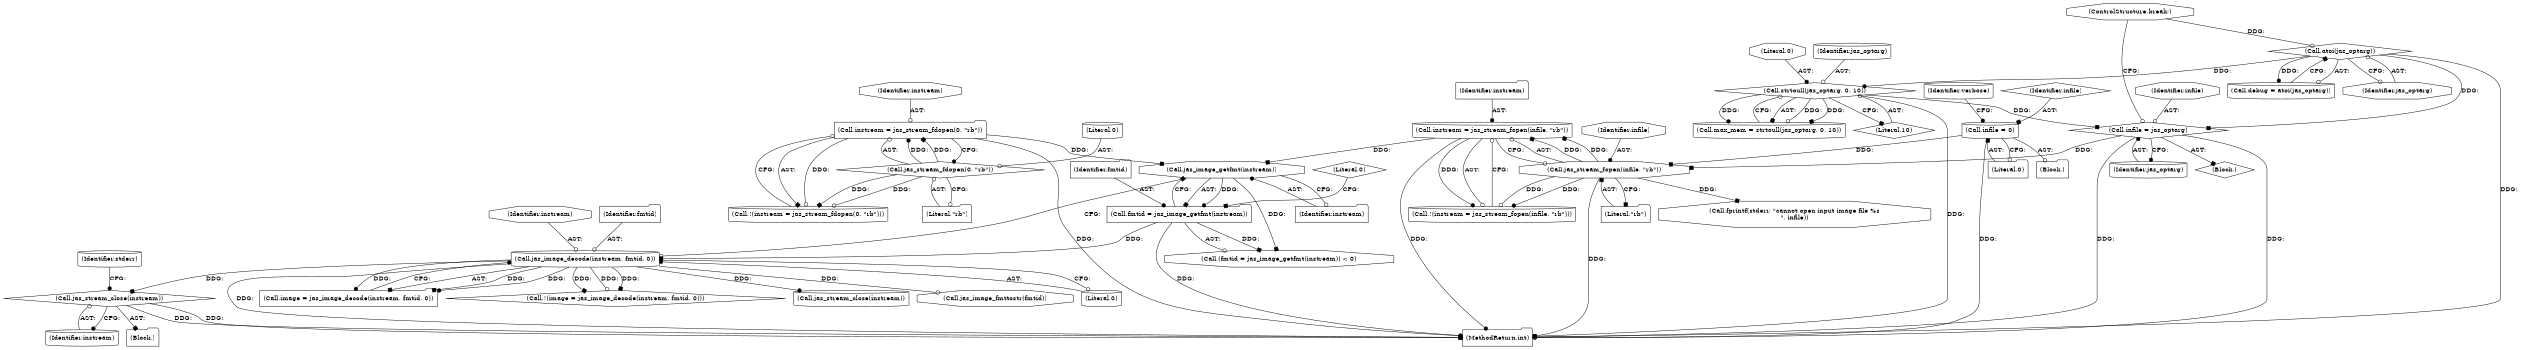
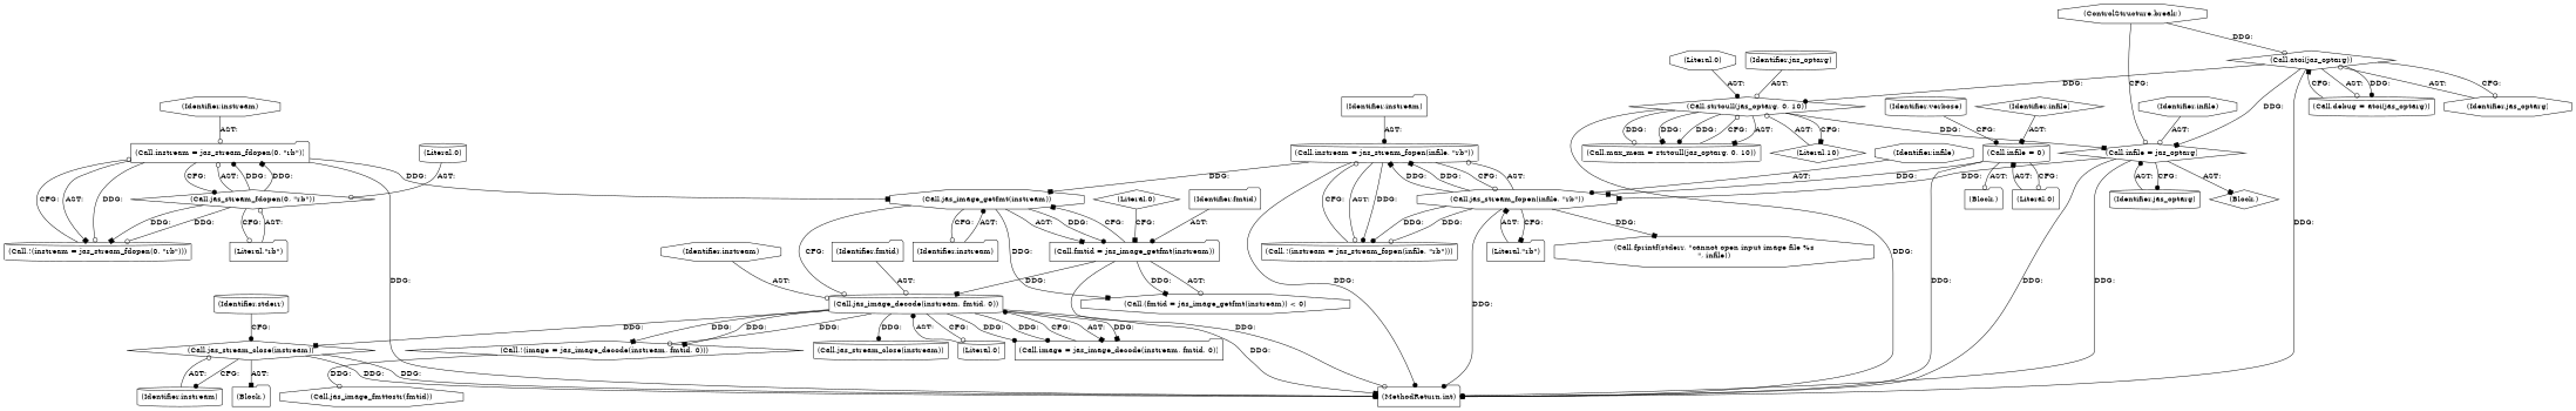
  digraph {
    node [shape=cylinder]
    edge [arrowhead=odot]
    n1 [label="(Call,jas_stream_close(instream))" shape=diamond]
    n2 [label="(Identifier,instream)"]
    n3 [label="(MethodReturn,int)" shape=folder]
    n4 [label="(Block,)" shape=folder]
    n5 [label="(Call,jas_image_decode(instream, fmtid, 0))"]
    n6 [label="(Literal,0)"]
    n7 [label="(Call,image = jas_image_decode(instream, fmtid, 0))" shape=folder]
    n8 [label="(Call,!(image = jas_image_decode(instream, fmtid, 0)))" shape=diamond]
    n9 [label="(Call,jas_stream_close(instream))"]
    n10 [label="(Call,jas_image_fmttostr(fmtid))" shape=octagon]
    n11 [label="(Call,jas_image_getfmt(instream))" shape=octagon]
    n12 [label="(Call,fmtid = jas_image_getfmt(instream))" shape=folder]
    n13 [label="(Call,(fmtid = jas_image_getfmt(instream)) < 0)" shape=octagon]
    n14 [label="(Identifier,instream)" shape=folder]
    n15 [label="(Call,instream = jas_stream_fdopen(0, \"rb\"))" shape=folder]
    n16 [label="(Call,jas_stream_fdopen(0, \"rb\"))" shape=diamond]
    n17 [label="(Call,!(instream = jas_stream_fdopen(0, \"rb\")))"]
    n18 [label="(Literal,\"rb\")" shape=folder]
    n19 [label="(Call,instream = jas_stream_fopen(infile, \"rb\"))"]
    n20 [label="(Call,jas_stream_fopen(infile, \"rb\"))" shape=octagon]
    n21 [label="(Call,!(instream = jas_stream_fopen(infile, \"rb\")))"]
    n22 [label="(Literal,\"rb\")" shape=folder]
    n23 [label="(Call,fprintf(stderr, \"cannot open input image file %s\n\", infile))" shape=octagon]
    n24 [label="(Call,infile = 0)"]
    n25 [label="(Block,)" shape=folder]
    n26 [label="(Literal,0)" shape=folder]
    n27 [label="(Call,infile = jas_optarg)" shape=diamond]
    n28 [label="(Identifier,jas_optarg)"]
    n29 [label="(Block,)" shape=diamond]
    n30 [label="(Call,strtoull(jas_optarg, 0, 10))" shape=diamond]
    n31 [label="(Call,max_mem = strtoull(jas_optarg, 0, 10))"]
    n32 [label="(Literal,10)" shape=diamond]
    n33 [label="(Call,atoi(jas_optarg))" shape=diamond]
    n34 [label="(Call,debug = atoi(jas_optarg))"]
    n35 [label="(Identifier,jas_optarg)" shape=octagon]
    n36 [label="(Literal,0)"]
    n37 [label="(Literal,0)" shape=octagon]
    n38 [label="(Identifier,fmtid)" shape=folder]
    n39 [label="(Literal,0)" shape=diamond]
    n40 [label="(ControlStructure,break;)" shape=octagon]
    n41 [label="(Identifier,instream)" shape=octagon]
    n42 [label="(Identifier,instream)" shape=folder]
    n43 [label="(Identifier,instream)" shape=octagon]
    n44 [label="(Identifier,infile)" shape=octagon]
    n45 [label="(Identifier,infile)" shape=octagon]
    n46 [label="(Identifier,fmtid)" shape=folder]
    n47 [label="(Identifier,infile)" shape=diamond]
    n48 [label="(Identifier,jas_optarg)"]
    n49 [label="(Identifier,verbose)"]
    n50 [label="(Identifier,stderr)"]
    n1 -> n2 [arrowhead=dot label="CFG: "]
    n1 -> n3 [arrowhead=box label="DDG: "]
    n1 -> n3 [arrowhead=box label="DDG: "]
    n1 -> n4 [arrowhead=box label="AST: "]
    n2 -> n1 [label="AST: "]
    n5 -> n1 [arrowhead=box label="DDG: "]
    n5 -> n3 [arrowhead=box label="DDG: "]
    n5 -> n6 [label="CFG: "]
    n5 -> n7 [arrowhead=box label="AST: "]
    n5 -> n7 [arrowhead=box label="DDG: "]
    n5 -> n7 [arrowhead=dot label="DDG: "]
    n5 -> n7 [arrowhead=dot label="DDG: "]
    n5 -> n8 [label="DDG: "]
    n5 -> n8 [arrowhead=box label="DDG: "]
    n5 -> n8 [arrowhead=box label="DDG: "]
    n5 -> n9 [arrowhead=dot label="DDG: "]
-   n5 -> n10 [label="DDG: "]
+   n8 -> n10 [label="DDG: "]
    n6 -> n5 [arrowhead=dot label="AST: "]
    n7 -> n5 [arrowhead=dot label="CFG: "]
    n11 -> n5 [label="CFG: "]
    n11 -> n12 [arrowhead=box label="AST: "]
    n11 -> n12 [arrowhead=dot label="DDG: "]
    n11 -> n13 [arrowhead=box label="DDG: "]
    n11 -> n14 [label="CFG: "]
    n12 -> n3 [label="DDG: "]
    n12 -> n5 [arrowhead=box label="DDG: "]
    n12 -> n11 [arrowhead=box label="CFG: "]
    n12 -> n13 [label="AST: "]
    n12 -> n13 [arrowhead=box label="DDG: "]
    n14 -> n11 [arrowhead=dot label="AST: "]
    n15 -> n3 [arrowhead=dot label="DDG: "]
    n15 -> n11 [arrowhead=box label="DDG: "]
    n15 -> n16 [arrowhead=dot label="CFG: "]
    n15 -> n17 [arrowhead=box label="AST: "]
    n15 -> n17 [label="DDG: "]
    n16 -> n15 [label="AST: "]
    n16 -> n15 [arrowhead=dot label="DDG: "]
    n16 -> n15 [arrowhead=box label="DDG: "]
    n16 -> n17 [label="DDG: "]
    n16 -> n17 [arrowhead=box label="DDG: "]
    n16 -> n18 [label="CFG: "]
    n17 -> n15 [label="CFG: "]
    n18 -> n16 [label="AST: "]
    n19 -> n3 [arrowhead=dot label="DDG: "]
    n19 -> n11 [arrowhead=box label="DDG: "]
    n19 -> n20 [label="CFG: "]
    n19 -> n21 [label="AST: "]
    n19 -> n21 [arrowhead=dot label="DDG: "]
    n20 -> n3 [arrowhead=dot label="DDG: "]
    n20 -> n19 [label="AST: "]
    n20 -> n19 [arrowhead=box label="DDG: "]
    n20 -> n19 [arrowhead=box label="DDG: "]
    n20 -> n21 [label="DDG: "]
    n20 -> n21 [arrowhead=dot label="DDG: "]
    n20 -> n22 [arrowhead=box label="CFG: "]
    n20 -> n23 [arrowhead=box label="DDG: "]
    n21 -> n19 [label="CFG: "]
    n22 -> n20 [arrowhead=box label="AST: "]
    n24 -> n3 [label="DDG: "]
    n24 -> n20 [arrowhead=box label="DDG: "]
    n24 -> n25 [label="AST: "]
    n24 -> n26 [label="CFG: "]
    n26 -> n24 [arrowhead=box label="AST: "]
    n27 -> n3 [label="DDG: "]
    n27 -> n3 [label="DDG: "]
    n27 -> n20 [arrowhead=box label="DDG: "]
    n27 -> n28 [arrowhead=dot label="CFG: "]
    n27 -> n29 [arrowhead=box label="AST: "]
    n28 -> n27 [arrowhead=dot label="AST: "]
    n30 -> n3 [arrowhead=box label="DDG: "]
    n30 -> n27 [arrowhead=box label="DDG: "]
    n30 -> n31 [arrowhead=box label="AST: "]
    n30 -> n31 [label="DDG: "]
    n30 -> n31 [arrowhead=box label="DDG: "]
    n30 -> n31 [arrowhead=dot label="DDG: "]
    n30 -> n32 [arrowhead=box label="CFG: "]
    n31 -> n30 [label="CFG: "]
    n32 -> n30 [label="AST: "]
    n33 -> n3 [label="DDG: "]
    n33 -> n27 [arrowhead=box label="DDG: "]
    n33 -> n30 [arrowhead=dot label="DDG: "]
    n33 -> n34 [label="AST: "]
    n33 -> n34 [arrowhead=dot label="DDG: "]
    n33 -> n35 [label="CFG: "]
    n34 -> n33 [arrowhead=box label="CFG: "]
    n35 -> n33 [label="AST: "]
    n36 -> n16 [label="AST: "]
    n37 -> n30 [arrowhead=dot label="AST: "]
    n38 -> n5 [label="AST: "]
    n39 -> n12 [arrowhead=box label="CFG: "]
    n40 -> n27 [label="CFG: "]
    n40 -> n33 [label="DDG: "]
    n41 -> n15 [label="AST: "]
    n42 -> n19 [arrowhead=dot label="AST: "]
    n43 -> n5 [label="AST: "]
    n44 -> n27 [label="AST: "]
    n45 -> n20 [arrowhead=dot label="AST: "]
    n46 -> n12 [arrowhead=dot label="AST: "]
    n47 -> n24 [arrowhead=box label="AST: "]
    n48 -> n30 [label="AST: "]
    n49 -> n24 [arrowhead=dot label="CFG: "]
    n50 -> n1 [arrowhead=dot label="CFG: "]
  }
